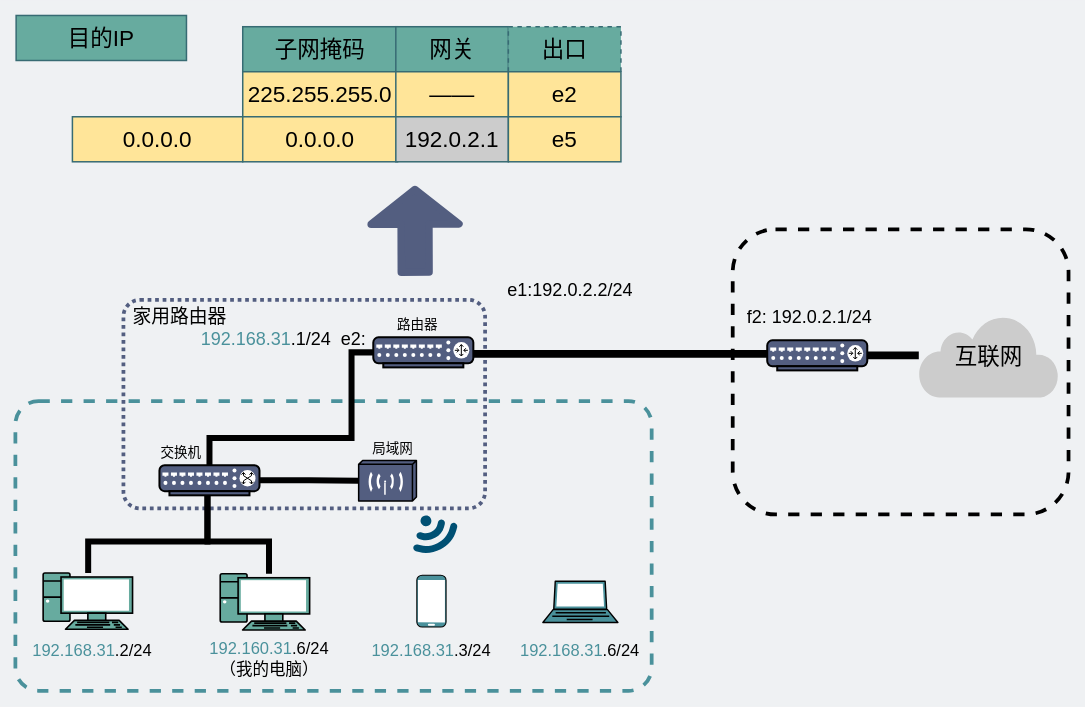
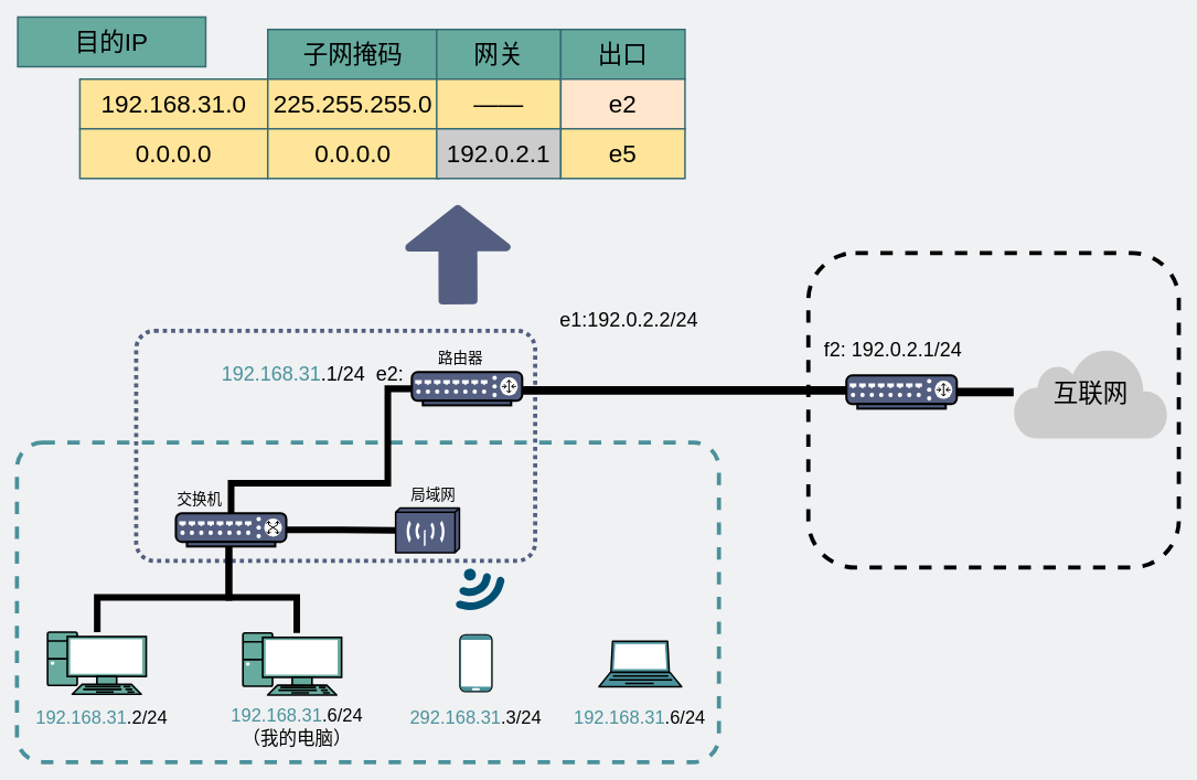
  <mxCell id="0" />
  <mxCell id="1" parent="0" />
  <mxCell id="2" value="" style="rounded=1;whiteSpace=wrap;html=1;fillColor=none;dashed=1;strokeWidth=5;arcSize=8;strokeColor=#4A919B;" parent="1" vertex="1"><mxGeometry x="20" y="534" width="848" height="386" as="geometry" /></mxCell>
  <mxCell id="3" value="" style="rounded=1;whiteSpace=wrap;html=1;fillColor=none;dashed=1;strokeWidth=5;arcSize=8;strokeColor=#535E80;dashPattern=1 1;" parent="1" vertex="1"><mxGeometry x="164" width="482" height="278" as="geometry" y="399" /></mxCell>
  <mxCell id="4" value="" style="rounded=1;whiteSpace=wrap;html=1;fillColor=none;dashed=1;strokeWidth=5;" parent="1" vertex="1"><mxGeometry x="976" y="305" width="447.56" height="380" as="geometry" /></mxCell>
  <mxCell id="5" value="" style="fontColor=#0066CC;verticalAlign=top;verticalLabelPosition=bottom;labelPosition=center;align=center;html=1;outlineConnect=0;gradientColor=none;gradientDirection=north;strokeWidth=2;shape=mxgraph.networks.pc;fillColor=#67AB9F;fontSize=30;" parent="1" vertex="1"><mxGeometry x="57" y="763" width="119.15" height="75" as="geometry" /></mxCell>
  <mxCell id="6" value="&lt;font style=&quot;font-size: 18px&quot;&gt;交换机&lt;/font&gt;" style="text;html=1;strokeColor=none;fillColor=none;align=center;verticalAlign=middle;whiteSpace=wrap;rounded=0;fontSize=30;" parent="1" vertex="1"><mxGeometry x="191" y="582" width="100" height="31" as="geometry" /></mxCell>
  <mxCell id="7" value="目的IP" style="rounded=0;whiteSpace=wrap;html=1;strokeColor=#376B73;strokeWidth=2;fontSize=30;fillColor=#67AB9F;" parent="1" vertex="1"><mxGeometry x="21" y="20" width="227" height="60" as="geometry" /></mxCell>
  <mxCell id="8" value="子网掩码" style="rounded=0;whiteSpace=wrap;html=1;strokeColor=#376B73;strokeWidth=2;fontSize=30;fillColor=#67AB9F;" parent="1" vertex="1"><mxGeometry x="323" y="35" width="206.35" height="60" as="geometry" /></mxCell>
  <mxCell id="9" value="网关" style="rounded=0;whiteSpace=wrap;html=1;strokeColor=#376B73;strokeWidth=2;fontSize=30;fillColor=#67AB9F;" parent="1" vertex="1"><mxGeometry x="527.02" y="35" width="150" height="60" as="geometry" /></mxCell>
+ <mxCell id="10" value="192.168.31.0" style="rounded=0;whiteSpace=wrap;html=1;strokeColor=#376B73;strokeWidth=2;fontSize=30;fillColor=#FFE599;" parent="1" vertex="1"><mxGeometry x="96" y="95" width="227" height="60" as="geometry" /></mxCell>
  <mxCell id="11" value="225.255.255.0" style="rounded=0;whiteSpace=wrap;html=1;strokeColor=#376B73;strokeWidth=2;fontSize=30;fillColor=#FFE599;" parent="1" vertex="1"><mxGeometry x="323" y="95" width="206.35" height="60" as="geometry" /></mxCell>
  <mxCell id="12" value="——" style="rounded=0;whiteSpace=wrap;html=1;strokeColor=#376B73;strokeWidth=2;fontSize=30;fillColor=#FFE599;" parent="1" vertex="1"><mxGeometry x="527.02" y="95" width="150" height="60" as="geometry" /></mxCell>
  <mxCell id="13" value="0.0.0.0" style="rounded=0;whiteSpace=wrap;html=1;strokeColor=#376B73;strokeWidth=2;fontSize=30;fillColor=#FFE599;" parent="1" vertex="1"><mxGeometry x="96" y="155" width="227" height="60" as="geometry" /></mxCell>
  <mxCell id="14" value="0.0.0.0" style="rounded=0;whiteSpace=wrap;html=1;strokeColor=#376B73;strokeWidth=2;fontSize=30;fillColor=#FFE599;" parent="1" vertex="1"><mxGeometry x="323" y="155" width="206.35" height="60" as="geometry" /></mxCell>
  <mxCell id="15" value="192.0.2.1" style="rounded=0;whiteSpace=wrap;html=1;strokeColor=#376B73;strokeWidth=2;fontSize=30;fillColor=#cccccc;" parent="1" vertex="1"><mxGeometry x="527.02" y="155" width="150" height="60" as="geometry" /></mxCell>
  <mxCell id="16" style="edgeStyle=orthogonalEdgeStyle;rounded=0;orthogonalLoop=1;jettySize=auto;html=1;exitX=1;exitY=0.5;exitDx=0;exitDy=0;exitPerimeter=0;endArrow=none;endFill=0;strokeWidth=10;fillColor=#5A6EAB;fontSize=30;entryX=0;entryY=0.5;entryDx=0;entryDy=0;entryPerimeter=0;" parent="1" source="17" target="29" edge="1"><mxGeometry relative="1" as="geometry"><Array as="points"><mxPoint x="967" y="471" /><mxPoint x="967" y="471" /></Array></mxGeometry></mxCell>
  <mxCell id="17" value="" style="fontColor=#0066CC;verticalAlign=top;verticalLabelPosition=bottom;labelPosition=center;align=center;html=1;outlineConnect=0;gradientColor=none;gradientDirection=north;strokeWidth=1;shape=mxgraph.networks.router;fontSize=30;fillColor=#535E80;" parent="1" vertex="1"><mxGeometry x="497" y="449" width="133.33" height="40" as="geometry" /></mxCell>
  <mxCell id="18" style="edgeStyle=orthogonalEdgeStyle;rounded=0;orthogonalLoop=1;jettySize=auto;html=1;exitX=0.5;exitY=1;exitDx=0;exitDy=0;exitPerimeter=0;strokeWidth=8;endArrow=none;endFill=0;" parent="1" source="22" target="5" edge="1"><mxGeometry relative="1" as="geometry"><Array as="points"><mxPoint x="276" y="721" /><mxPoint x="117" y="721" /></Array></mxGeometry></mxCell>
  <mxCell id="19" style="edgeStyle=orthogonalEdgeStyle;rounded=0;orthogonalLoop=1;jettySize=auto;html=1;exitX=0.5;exitY=1;exitDx=0;exitDy=0;exitPerimeter=0;strokeWidth=8;endArrow=none;endFill=0;" parent="1" source="22" target="36" edge="1"><mxGeometry relative="1" as="geometry"><mxPoint x="392.667" y="780" as="targetPoint" /><Array as="points"><mxPoint x="276" y="660" /><mxPoint x="276" y="721" /><mxPoint x="358" y="721" /></Array></mxGeometry></mxCell>
  <mxCell id="20" style="edgeStyle=orthogonalEdgeStyle;rounded=0;orthogonalLoop=1;jettySize=auto;html=1;exitX=0.5;exitY=0;exitDx=0;exitDy=0;exitPerimeter=0;fontSize=24;endArrow=none;endFill=0;strokeWidth=8;" parent="1" source="22" target="17" edge="1"><mxGeometry relative="1" as="geometry"><Array as="points"><mxPoint x="279" y="583" /><mxPoint x="468" y="583" /><mxPoint x="468" y="469" /></Array></mxGeometry></mxCell>
  <mxCell id="21" style="edgeStyle=orthogonalEdgeStyle;rounded=0;orthogonalLoop=1;jettySize=auto;html=1;exitX=1;exitY=0.5;exitDx=0;exitDy=0;exitPerimeter=0;entryX=0;entryY=0.5;entryDx=0;entryDy=0;entryPerimeter=0;fontSize=24;endArrow=none;endFill=0;strokeWidth=8;" parent="1" source="22" target="37" edge="1"><mxGeometry relative="1" as="geometry" /></mxCell>
  <mxCell id="22" value="" style="fontColor=#0066CC;verticalAlign=top;verticalLabelPosition=bottom;labelPosition=center;align=center;html=1;outlineConnect=0;gradientColor=none;gradientDirection=north;strokeWidth=1;shape=mxgraph.networks.switch;fillColor=#535E80;" parent="1" vertex="1"><mxGeometry x="212" y="619.5" width="133.33" height="40" as="geometry" /></mxCell>
  <mxCell id="23" value="&lt;font style=&quot;font-size: 18px&quot;&gt;路由器&lt;/font&gt;" style="text;html=1;strokeColor=none;fillColor=none;align=center;verticalAlign=middle;whiteSpace=wrap;rounded=0;fontSize=30;" parent="1" vertex="1"><mxGeometry x="506" y="412" width="100" height="31" as="geometry" /></mxCell>
- <mxCell id="24" value="&lt;font style=&quot;font-size: 22px&quot;&gt;&lt;font color=&quot;#4a919b&quot;&gt;192.160.31&lt;/font&gt;.6/24&lt;br style=&quot;font-size: 22px&quot;&gt;（我的电脑）&lt;/font&gt;" style="text;html=1;strokeColor=none;fillColor=none;align=center;verticalAlign=middle;rounded=0;fontSize=22;whiteSpace=wrap;" parent="1" vertex="1"><mxGeometry x="236" y="838" width="245.15" height="79" as="geometry" /></mxCell>
+ <mxCell id="24" value="&lt;font style=&quot;font-size: 22px&quot;&gt;&lt;font color=&quot;#4a919b&quot;&gt;192.168.31&lt;/font&gt;.6/24&lt;br style=&quot;font-size: 22px&quot;&gt;（我的电脑）&lt;/font&gt;" style="text;html=1;strokeColor=none;fillColor=none;align=center;verticalAlign=middle;rounded=0;fontSize=22;whiteSpace=wrap;" parent="1" vertex="1"><mxGeometry x="236" y="838" width="245.15" height="79" as="geometry" /></mxCell>
  <mxCell id="25" value="&lt;font style=&quot;font-size: 22px&quot;&gt;&lt;font style=&quot;font-size: 22px&quot;&gt;&lt;font color=&quot;#4a919b&quot;&gt;192.168.31&lt;/font&gt;.2&lt;/font&gt;/24&lt;/font&gt;" style="text;html=1;strokeColor=none;fillColor=none;align=center;verticalAlign=middle;whiteSpace=wrap;rounded=0;fontSize=22;" parent="1" vertex="1"><mxGeometry x="33" y="857" width="179" height="20" as="geometry" /></mxCell>
  <mxCell id="26" value="&lt;font style=&quot;font-size: 24px;&quot;&gt;e1:&lt;/font&gt;&lt;span style=&quot;font-size: 24px;&quot;&gt;192.0.2.2/24&lt;/span&gt;" style="text;html=1;strokeColor=none;fillColor=none;align=center;verticalAlign=middle;whiteSpace=wrap;rounded=0;fontSize=24;" parent="1" vertex="1"><mxGeometry x="666" y="377" width="186.67" height="20" as="geometry" /></mxCell>
  <mxCell id="27" value="&lt;font style=&quot;font-size: 24px&quot;&gt;&lt;font color=&quot;#4a919b&quot;&gt;192.168.31&lt;/font&gt;.1/24&amp;nbsp;&amp;nbsp;&lt;/font&gt;&lt;span style=&quot;font-size: 24px&quot;&gt;e2:&lt;/span&gt;" style="text;html=1;strokeColor=none;fillColor=none;align=center;verticalAlign=middle;whiteSpace=wrap;rounded=0;fontSize=30;" parent="1" vertex="1"><mxGeometry x="226" y="431.5" width="303.15" height="35" as="geometry" /></mxCell>
  <mxCell id="28" style="edgeStyle=orthogonalEdgeStyle;rounded=0;orthogonalLoop=1;jettySize=auto;html=1;exitX=1;exitY=0.5;exitDx=0;exitDy=0;exitPerimeter=0;endArrow=none;endFill=0;strokeColor=#000000;strokeWidth=10;fillColor=#5A6EAB;" parent="1" source="29" target="31" edge="1"><mxGeometry relative="1" as="geometry"><Array as="points"><mxPoint x="1226" y="473" /><mxPoint x="1226" y="473" /></Array></mxGeometry></mxCell>
  <mxCell id="29" value="" style="fontColor=#0066CC;verticalAlign=top;verticalLabelPosition=bottom;labelPosition=center;align=center;html=1;outlineConnect=0;gradientColor=none;gradientDirection=north;strokeWidth=2;shape=mxgraph.networks.router;fillColor=#535E80;" parent="1" vertex="1"><mxGeometry x="1022" y="453" width="133.33" height="40" as="geometry" /></mxCell>
  <mxCell id="30" value="&lt;font style=&quot;font-size: 24px;&quot;&gt;f2:&amp;nbsp;&lt;/font&gt;&lt;span style=&quot;font-size: 24px;&quot;&gt;192.0.2.1/24&lt;/span&gt;" style="text;html=1;strokeColor=none;fillColor=none;align=center;verticalAlign=middle;whiteSpace=wrap;rounded=0;fontSize=24;" parent="1" vertex="1"><mxGeometry x="985" y="413" width="186.67" height="20" as="geometry" /></mxCell>
  <mxCell id="31" value="&lt;font style=&quot;font-size: 30px&quot; color=&quot;#000000&quot;&gt;互联网&lt;/font&gt;" style="html=1;outlineConnect=0;gradientColor=none;gradientDirection=north;strokeWidth=2;shape=mxgraph.networks.cloud;fontColor=#ffffff;strokeColor=none;fillColor=#CCCCCC;" parent="1" vertex="1"><mxGeometry x="1224" y="419" width="186.66" height="110" as="geometry" /></mxCell>
- <mxCell id="32" value="出口" style="rounded=0;whiteSpace=wrap;html=1;strokeColor=#376B73;strokeWidth=2;fontSize=30;fillColor=#67AB9F;dashed=1;" parent="1" vertex="1"><mxGeometry x="677.02" y="35" width="150" height="60" as="geometry" /></mxCell>
- <mxCell id="33" value="e2" style="rounded=0;whiteSpace=wrap;html=1;strokeColor=#376B73;strokeWidth=2;fontSize=30;fillColor=#FFE599;" parent="1" vertex="1"><mxGeometry x="677.02" y="95" width="150" height="60" as="geometry" /></mxCell>
+ <mxCell id="32" value="出口" style="rounded=0;whiteSpace=wrap;html=1;strokeColor=#376B73;strokeWidth=2;fontSize=30;fillColor=#67AB9F;" parent="1" vertex="1"><mxGeometry x="677.02" y="35" width="150" height="60" as="geometry" /></mxCell>
+ <mxCell id="33" value="e2" style="rounded=0;whiteSpace=wrap;html=1;strokeColor=#376B73;strokeWidth=2;fontSize=30;fillColor=#ffe6cc;" parent="1" vertex="1"><mxGeometry x="677.02" y="95" width="150" height="60" as="geometry" /></mxCell>
  <mxCell id="34" value="e5" style="rounded=0;whiteSpace=wrap;html=1;strokeColor=#376B73;strokeWidth=2;fontSize=30;fillColor=#FFE599;" parent="1" vertex="1"><mxGeometry x="677.02" y="155" width="150" height="60" as="geometry" /></mxCell>
  <mxCell id="35" value="" style="shape=flexArrow;endArrow=classic;html=1;strokeWidth=10;endWidth=70;endSize=12;width=28;fillColor=#535E80;strokeColor=#535E80;" parent="1" edge="1"><mxGeometry width="50" height="50" relative="1" as="geometry"><mxPoint x="552.83" y="367" as="sourcePoint" /><mxPoint x="552.5" y="247" as="targetPoint" /></mxGeometry></mxCell>
  <mxCell id="36" value="" style="fontColor=#0066CC;verticalAlign=top;verticalLabelPosition=bottom;labelPosition=center;align=center;html=1;outlineConnect=0;gradientColor=none;gradientDirection=north;strokeWidth=2;shape=mxgraph.networks.pc;fillColor=#67AB9F;fontSize=30;" parent="1" vertex="1"><mxGeometry x="293" y="764" width="119.15" height="75" as="geometry" /></mxCell>
  <mxCell id="37" value="" style="shape=mxgraph.cisco.wireless.wireless_transport;html=1;pointerEvents=1;dashed=0;strokeWidth=2;verticalLabelPosition=bottom;verticalAlign=top;align=center;outlineConnect=0;fontSize=24;fontColor=#535E80;fillColor=#535E80;" parent="1" vertex="1"><mxGeometry x="477.49" y="613" width="77" height="54" as="geometry" /></mxCell>
  <mxCell id="38" value="" style="points=[[0.005,0.09,0],[0.08,0,0],[0.76,0.25,0],[1,0.92,0],[0.91,0.995,0],[0.57,0.995,0],[0.045,0.955,0],[0.005,0.43,0]];verticalLabelPosition=bottom;html=1;verticalAlign=top;aspect=fixed;align=center;pointerEvents=1;shape=mxgraph.cisco19.3g_4g_indicator;fillColor=#005073;strokeColor=none;fontSize=24;rotation=105;" parent="1" vertex="1"><mxGeometry x="554.49" y="690" width="50" height="50" as="geometry" /></mxCell>
  <mxCell id="39" value="" style="fontColor=#0066CC;verticalAlign=top;verticalLabelPosition=bottom;labelPosition=center;align=center;html=1;outlineConnect=0;gradientColor=none;gradientDirection=north;strokeWidth=2;shape=mxgraph.networks.mobile;fontSize=24;fillColor=#4A919B;" parent="1" vertex="1"><mxGeometry x="555" y="766" width="39" height="69" as="geometry" /></mxCell>
  <mxCell id="40" value="" style="fontColor=#0066CC;verticalAlign=top;verticalLabelPosition=bottom;labelPosition=center;align=center;html=1;outlineConnect=0;gradientColor=none;gradientDirection=north;strokeWidth=2;shape=mxgraph.networks.laptop;fontSize=24;fillColor=#4A919B;" parent="1" vertex="1"><mxGeometry x="723" y="774" width="100" height="55" as="geometry" /></mxCell>
- <mxCell id="41" value="&lt;font style=&quot;font-size: 22px&quot;&gt;&lt;font color=&quot;#4a919b&quot;&gt;192.168.31&lt;/font&gt;.3/24&lt;br&gt;&lt;/font&gt;" style="text;html=1;strokeColor=none;fillColor=none;align=center;verticalAlign=middle;whiteSpace=wrap;rounded=0;fontSize=22;" parent="1" vertex="1"><mxGeometry x="480.96" y="843" width="187.08" height="48" as="geometry" /></mxCell>
+ <mxCell id="41" value="&lt;font style=&quot;font-size: 22px&quot;&gt;&lt;font color=&quot;#4a919b&quot;&gt;292.168.31&lt;/font&gt;.3/24&lt;br&gt;&lt;/font&gt;" style="text;html=1;strokeColor=none;fillColor=none;align=center;verticalAlign=middle;whiteSpace=wrap;rounded=0;fontSize=22;" parent="1" vertex="1"><mxGeometry x="480.96" y="843" width="187.08" height="48" as="geometry" /></mxCell>
  <mxCell id="42" value="&lt;font style=&quot;font-size: 22px&quot;&gt;&lt;font color=&quot;#4a919b&quot;&gt;192.168.31&lt;/font&gt;.6/24&lt;br&gt;&lt;/font&gt;" style="text;html=1;strokeColor=none;fillColor=none;align=center;verticalAlign=middle;whiteSpace=wrap;rounded=0;fontSize=22;" parent="1" vertex="1"><mxGeometry x="679.46" y="843" width="187.08" height="48" as="geometry" /></mxCell>
  <mxCell id="43" value="&lt;font style=&quot;font-size: 18px&quot;&gt;局域网&lt;/font&gt;" style="text;html=1;strokeColor=none;fillColor=none;align=center;verticalAlign=middle;whiteSpace=wrap;rounded=0;fontSize=24;" parent="1" vertex="1"><mxGeometry x="452" y="576" width="142" height="39" as="geometry" /></mxCell>
- <mxCell id="44" value="&lt;font style=&quot;font-size: 25px&quot;&gt;家用路由器&lt;/font&gt;" style="text;html=1;strokeColor=none;fillColor=none;align=center;verticalAlign=middle;whiteSpace=wrap;rounded=0;fontSize=30;" parent="1" vertex="1"><mxGeometry x="172" y="412" width="134" height="14" as="geometry" /></mxCell>
